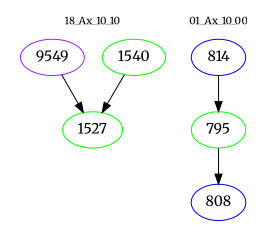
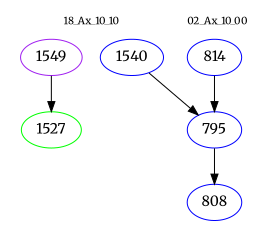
  digraph {
    fontname=Merriweather
    node [color=blue fontname=Merriweather]
    edge [color=black fontname=Merriweather]
-   n1 [color=green label=1540]
+   n1 [label=1540]
    n2 [color=green label=1527]
-   n3 [color=purple label=9549]
+   n3 [color=purple label=1549]
    n4 [label=814]
-   n5 [color=green label=795]
+   n5 [label=795]
    n6 [label=808]
    subgraph cluster_1 {
      color=white
      fontsize=10
      label="18_Ax_10_10"
      n1
      n2
      n3
    }
    subgraph cluster_2 {
      color=white
      fontsize=10
-     label="01_Ax_10_00"
+     label="02_Ax_10_00"
      n4
      n5
      n6
    }
-   n1 -> n2
+   n1 -> n5
    n3 -> n2
    n4 -> n5
    n5 -> n6
  }
